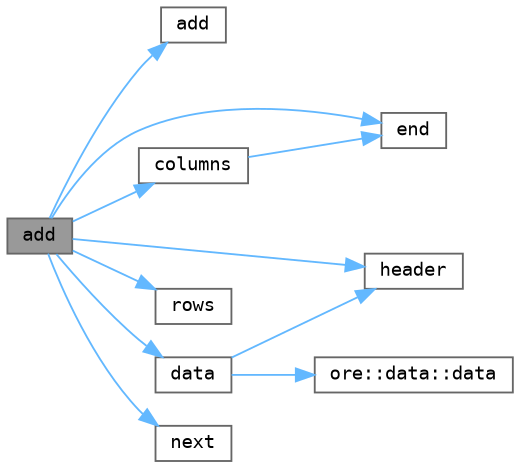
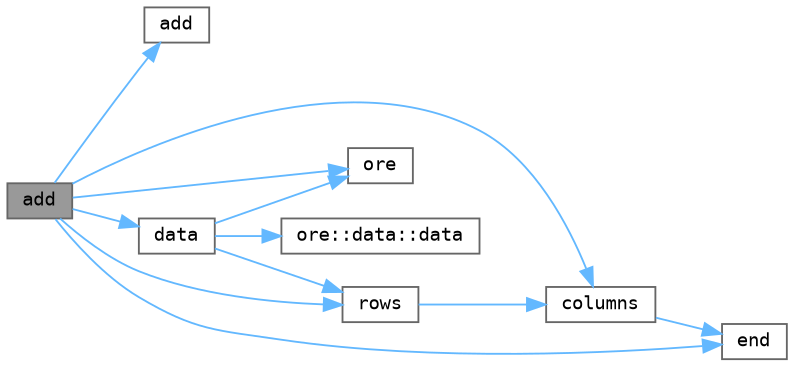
  digraph {
    fontname="DejaVu Sans Mono"
    rankdir=LR
    node [color=grey40 fillcolor=white fontname="DejaVu Sans Mono" fontsize=10 shape=box style=filled]
    edge [color=steelblue1 fontname="DejaVu Sans Mono" fontsize=10 labelfontname=Helvetica labelfontsize=10 style=solid]
    n1 [color=gray40 fillcolor=grey60 fontcolor=black height=0.2 label=add width=0.4]
    n2 [height=0.2 label=add width=0.4]
    n3 [height=0.2 label=columns width=0.4]
    n4 [height=0.2 label=data width=0.4]
-   n5 [height=0.2 label=header width=0.4]
+   n5 [height=0.2 label=ore width=0.4]
    n6 [height=0.2 label=rows width=0.4]
    n7 [height=0.2 label=end width=0.4]
-   n8 [height=0.2 label=next width=0.4]
    n9 [height=0.2 label="ore::data::data" width=0.4]
    n1 -> n2
    n1 -> n3
    n1 -> n4
    n1 -> n5
    n1 -> n6
    n1 -> n7
-   n1 -> n8
    n3 -> n7
    n4 -> n5
+   n4 -> n6
    n4 -> n9
+   n6 -> n3
  }
